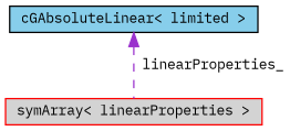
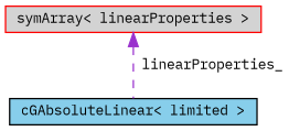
  digraph {
    fontname="IBM Plex Mono"
    node [fontname="IBM Plex Mono" fontsize=10 shape=record style=filled]
    n1 [color=black fillcolor=skyblue fontcolor=black height=0.2 label="cGAbsoluteLinear\< limited \>" width=0.4]
    n2 [color=red fillcolor=lightgrey height=0.2 label="symArray\< linearProperties \>" width=0.4]
-   n1 -> n2 [color=darkorchid3 dir=back fontname="IBM Plex Mono" fontsize=10 label=" linearProperties_" labelfontname=Helvetica labelfontsize=10 style=dashed]
+   n2 -> n1 [color=darkorchid3 dir=back fontname="IBM Plex Mono" fontsize=10 label=" linearProperties_" labelfontname=Helvetica labelfontsize=10 style=dashed]
  }
